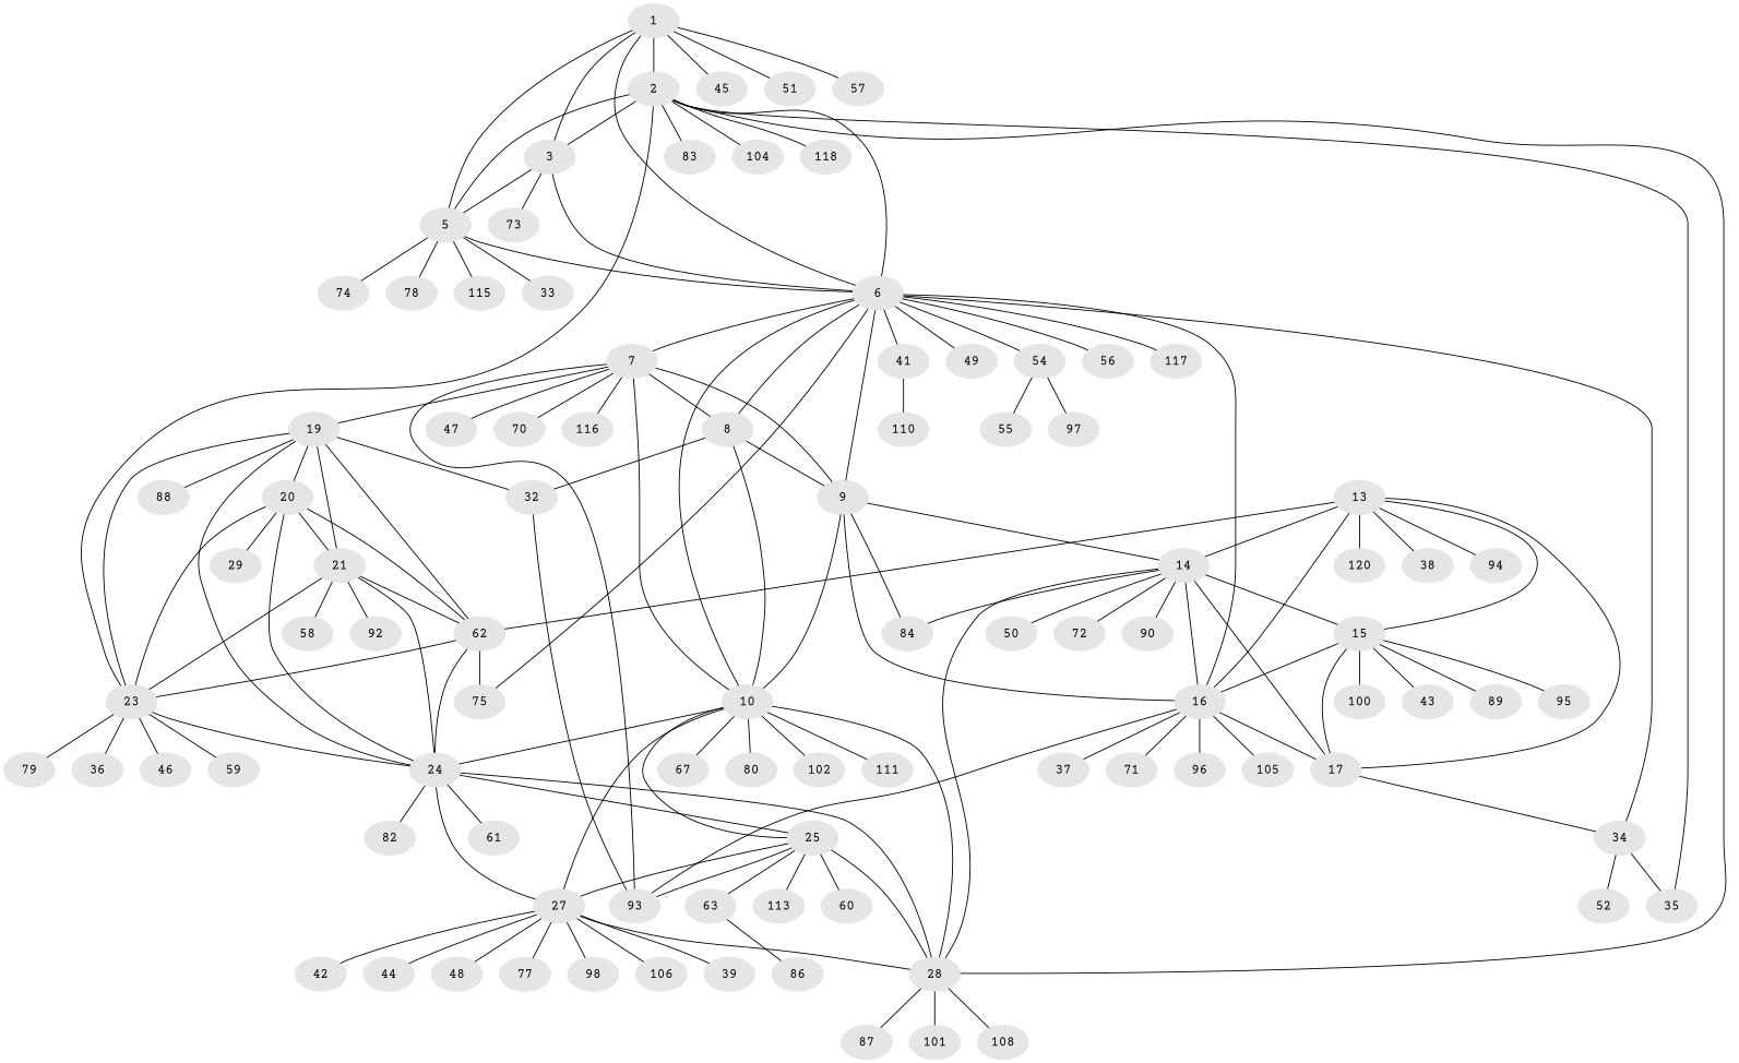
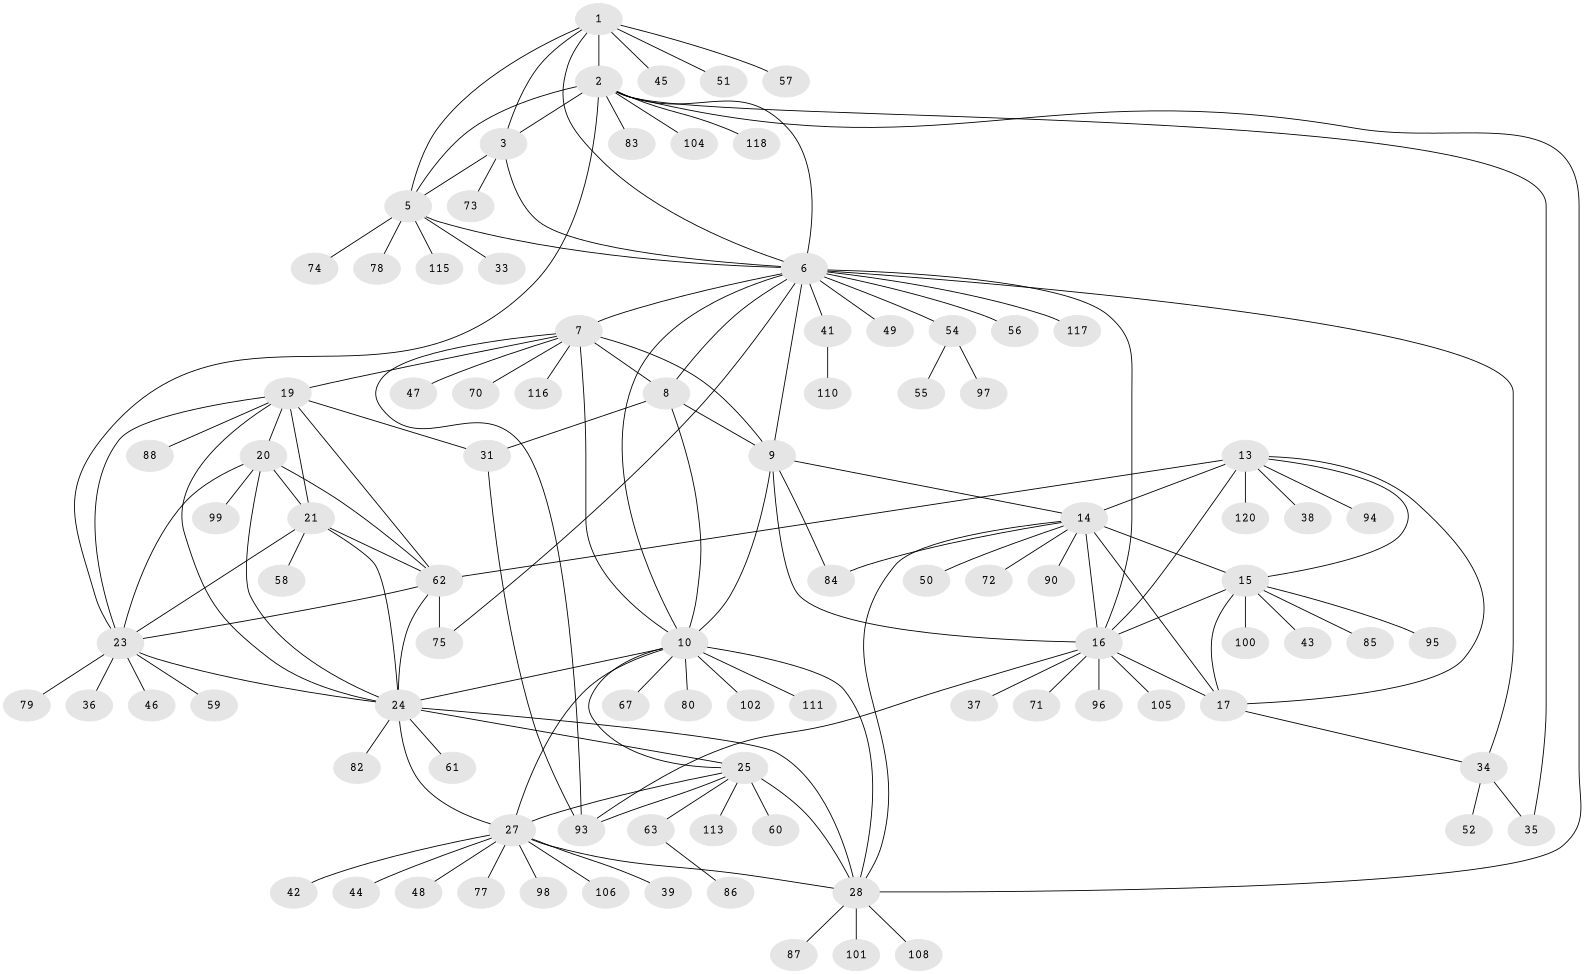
  graph {
    fontname="Courier Prime"
    node [color=gray90 fontname="Courier Prime" style=filled]
    edge [fontname="Courier Prime"]
    1 [super="+122"]
    2 [super="+4"]
    3 [super="+53"]
    5 [super="+65"]
    6 [super="+12"]
    45
    51
    57
    23 [super="+32"]
    28 [super="+30"]
    35
    83
    104
    118
    73
    33
    74
    78
    115
    7 [super="+11"]
    8 [super="+91"]
    9 [super="+81"]
    10 [super="+29"]
    16 [super="+62"]
    34
    41
    49
    54
    56
    75
    117
    24 [super="+26"]
    36
    46
    59
    79
    87
    101
    108
    19 [super="+40"]
    47
    70
    93 [super="+107"]
    116
-   31 [super="+119" label=32]
+   31 [super="+119"]
    14 [super="+18"]
    84
    25 [super="+66"]
    27 [super="+114"]
    67
    80
    102
    111
    17 [super="+103"]
    37
    71
    96
    105 [super="+121"]
    52
    110
    55
    97
    n63 [label=62 super="+64"]
    20
    21 [super="+68"]
    88
    15 [super="+76"]
    50
    72
    90
    61
    82
    60
    63 [super="+85"]
    113
    39 [super="+112"]
    42
    44
    48
    77
    98
    106
    13 [super="+69"]
    38
    94
    120
    43
-   89
+   89 [label=85]
    95 [super="+109"]
    100
-   99 [label=29]
+   99
    58
-   92
    86
    1 -- 2 [weight=2]
    1 -- 3
    1 -- 5
    1 -- 6
    1 -- 45
    1 -- 51
    1 -- 57
    2 -- 3 [weight=2]
    2 -- 5 [weight=2]
    2 -- 6 [weight=2]
    2 -- 23
    2 -- 28
    2 -- 35
    2 -- 83
    2 -- 104
    2 -- 118
    3 -- 5
    3 -- 6
    3 -- 73
    5 -- 6
    5 -- 33
    5 -- 74
    5 -- 78
    5 -- 115
    6 -- 7 [weight=2]
    6 -- 8
    6 -- 9
    6 -- 10
    6 -- 16
    6 -- 34
    6 -- 41
    6 -- 49
    6 -- 54
    6 -- 56
    6 -- 75
    6 -- 117 [weight=2]
    23 -- 24
    23 -- 36
    23 -- 46
    23 -- 59
    23 -- 79
    28 -- 87
    28 -- 101
    28 -- 108
    7 -- 8 [weight=2]
    7 -- 9 [weight=2]
    7 -- 10 [weight=2]
    7 -- 19
    7 -- 47
    7 -- 70
    7 -- 93
    7 -- 116
    8 -- 9
    8 -- 10
    8 -- 31
    9 -- 10
    9 -- 16
    9 -- 14
    9 -- 84
    10 -- 28 [weight=2]
    10 -- 24
    10 -- 25
    10 -- 27 [weight=2]
    10 -- 67
    10 -- 80
    10 -- 102
    10 -- 111
    16 -- 93
    16 -- 17
    16 -- 37
    16 -- 71
    16 -- 96
    16 -- 105
    34 -- 35
    34 -- 52
    41 -- 110
    54 -- 55
    54 -- 97
    24 -- 28 [weight=2]
    24 -- 25
    24 -- 27
    24 -- 61
    24 -- 82
    19 -- 23
    19 -- 24
    19 -- 31
    19 -- n63
    19 -- 20
    19 -- 21
    19 -- 88
    31 -- 93
    14 -- 28
    14 -- 16 [weight=2]
    14 -- 84
    14 -- 17 [weight=2]
    14 -- 15 [weight=2]
    14 -- 50
    14 -- 72
    14 -- 90
    25 -- 28 [weight=2]
    25 -- 93
    25 -- 27
    25 -- 60
    25 -- 63
    25 -- 113
    27 -- 28 [weight=2]
    27 -- 39
    27 -- 42
    27 -- 44
    27 -- 48
    27 -- 77
    27 -- 98
    27 -- 106
    17 -- 34
    n63 -- 23
    n63 -- 75
    n63 -- 24
    20 -- 23
    20 -- 24
    20 -- n63
    20 -- 21
    20 -- 99
    21 -- 23
    21 -- 24
    21 -- n63
    21 -- 58
-   21 -- 92
    15 -- 16
    15 -- 17
    15 -- 43
    15 -- 89
    15 -- 95
    15 -- 100
    63 -- 86
    13 -- 16
    13 -- 14 [weight=2]
    13 -- 17
    13 -- n63
    13 -- 15
    13 -- 38
    13 -- 94
    13 -- 120
  }
